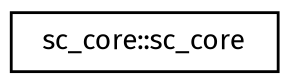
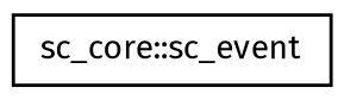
  digraph {
    rankdir=TB
    fontname="Fira Sans"
-   n1 [color=black fillcolor=white fontname="Fira Sans" fontsize=10 height=0.2 label="sc_core::sc_core" shape=record style=filled width=0.4]
+   n1 [color=black fillcolor=white fontname="Fira Sans" fontsize=10 height=0.2 label="sc_core::sc_event" shape=record style=filled width=0.4]
  }
